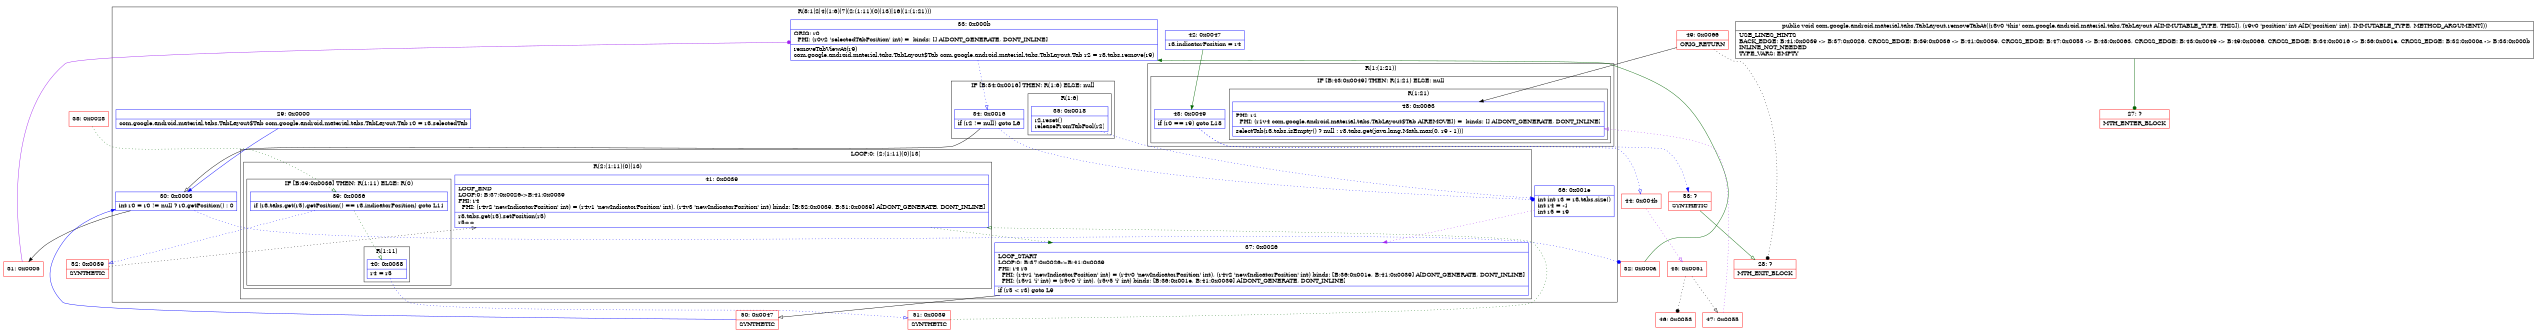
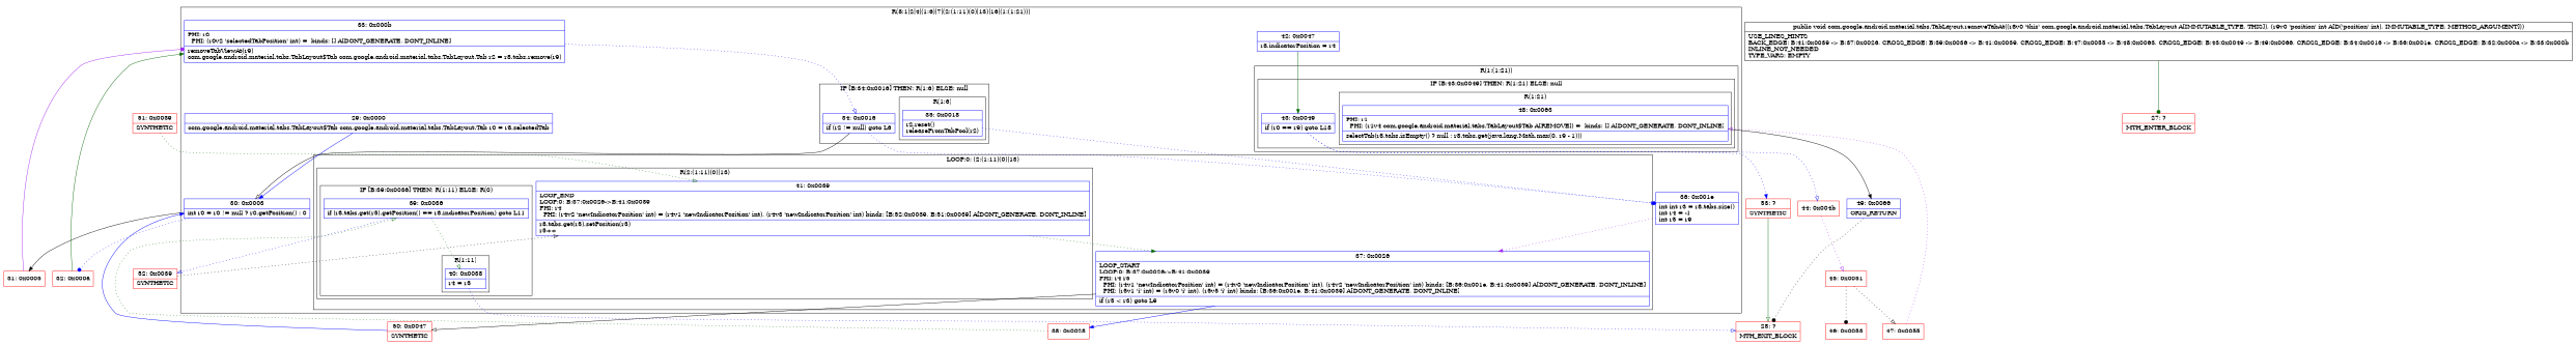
  digraph {
    node [color=red shape=record]
    edge [arrowhead=onormal color=blue style=dotted]
    n1 [color=blue label="{35\:\ 0x0018|r2.reset()\lreleaseFromTabPool(r2)\l}"]
    n2 [color=blue label="{34\:\ 0x0016|if (r2 != null) goto L6\l}"]
    n3 [color=blue label="{40\:\ 0x0038|r4 = r5\l}"]
    n4 [color=blue label="{39\:\ 0x0036|if (r8.tabs.get(r5).getPosition() == r8.indicatorPosition) goto L11\l}"]
    n5 [color=blue label="{41\:\ 0x0039|LOOP_END\lLOOP:0: B:37:0x0026\-\>B:41:0x0039\lPHI: r4 \l  PHI: (r4v2 'newIndicatorPosition' int) = (r4v1 'newIndicatorPosition' int), (r4v3 'newIndicatorPosition' int) binds: [B:52:0x0039, B:51:0x0039] A[DONT_GENERATE, DONT_INLINE]\l|r8.tabs.get(r5).setPosition(r5)\lr5++\l}"]
    n6 [color=blue label="{37\:\ 0x0026|LOOP_START\lLOOP:0: B:37:0x0026\-\>B:41:0x0039\lPHI: r4 r5 \l  PHI: (r4v1 'newIndicatorPosition' int) = (r4v0 'newIndicatorPosition' int), (r4v2 'newIndicatorPosition' int) binds: [B:36:0x001e, B:41:0x0039] A[DONT_GENERATE, DONT_INLINE]\l  PHI: (r5v1 'i' int) = (r5v0 'i' int), (r5v5 'i' int) binds: [B:36:0x001e, B:41:0x0039] A[DONT_GENERATE, DONT_INLINE]\l|if (r5 \< r3) goto L9\l}"]
    n7 [color=blue label="{48\:\ 0x0063|PHI: r1 \l  PHI: (r1v4 com.google.android.material.tabs.TabLayout$Tab A[REMOVE]) =  binds: [] A[DONT_GENERATE, DONT_INLINE]\l|selectTab(r8.tabs.isEmpty() ? null : r8.tabs.get(java.lang.Math.max(0, r9 \- 1)))\l}"]
    n8 [color=blue label="{43\:\ 0x0049|if (r0 == r9) goto L18\l}"]
    n9 [color=blue label="{29\:\ 0x0000|com.google.android.material.tabs.TabLayout$Tab com.google.android.material.tabs.TabLayout.Tab r0 = r8.selectedTab\l}"]
    n10 [color=blue label="{30\:\ 0x0003|int r0 = r0 != null ? r0.getPosition() : 0\l}"]
-   n11 [color=blue label="{33\:\ 0x000b|ORIG: r0 \l  PHI: (r0v2 'selectedTabPosition' int) =  binds: [] A[DONT_GENERATE, DONT_INLINE]\l|removeTabViewAt(r9)\lcom.google.android.material.tabs.TabLayout$Tab com.google.android.material.tabs.TabLayout.Tab r2 = r8.tabs.remove(r9)\l}"]
+   n11 [color=blue label="{33\:\ 0x000b|PHI: r0 \l  PHI: (r0v2 'selectedTabPosition' int) =  binds: [] A[DONT_GENERATE, DONT_INLINE]\l|removeTabViewAt(r9)\lcom.google.android.material.tabs.TabLayout$Tab com.google.android.material.tabs.TabLayout.Tab r2 = r8.tabs.remove(r9)\l}"]
    n12 [color=blue label="{36\:\ 0x001e|int int r3 = r8.tabs.size()\lint r4 = \-1\lint r5 = r9\l}"]
    n13 [color=blue label="{42\:\ 0x0047|r8.indicatorPosition = r4\l}"]
    n14 [label="{51\:\ 0x0039|SYNTHETIC\l}"]
    n15 [label="{52\:\ 0x0039|SYNTHETIC\l}"]
    n16 [label="{38\:\ 0x0028}"]
    n17 [label="{50\:\ 0x0047|SYNTHETIC\l}"]
-   n18 [label="{49\:\ 0x0066|ORIG_RETURN\l}"]
+   n18 [color=blue label="{49\:\ 0x0066|ORIG_RETURN\l}"]
    n19 [label="{44\:\ 0x004b}"]
    n20 [label="{53\:\ ?|SYNTHETIC\l}"]
    n21 [label="{31\:\ 0x0005}"]
    n22 [label="{32\:\ 0x000a}"]
    n23 [label="{45\:\ 0x0051}"]
    n24 [label="{28\:\ ?|MTH_EXIT_BLOCK\l}"]
    n25 [label="{27\:\ ?|MTH_ENTER_BLOCK\l}"]
    n26 [label="{46\:\ 0x0053}"]
    n27 [label="{47\:\ 0x0055}"]
    n28 [label="{public void com.google.android.material.tabs.TabLayout.removeTabAt((r8v0 'this' com.google.android.material.tabs.TabLayout A[IMMUTABLE_TYPE, THIS]), (r9v0 'position' int A[D('position' int), IMMUTABLE_TYPE, METHOD_ARGUMENT]))  | USE_LINES_HINTS\lBACK_EDGE: B:41:0x0039 \-\> B:37:0x0026, CROSS_EDGE: B:39:0x0036 \-\> B:41:0x0039, CROSS_EDGE: B:47:0x0055 \-\> B:48:0x0063, CROSS_EDGE: B:43:0x0049 \-\> B:49:0x0066, CROSS_EDGE: B:34:0x0016 \-\> B:36:0x001e, CROSS_EDGE: B:32:0x000a \-\> B:33:0x000b\lINLINE_NOT_NEEDED\lTYPE_VARS: EMPTY\l}" color=""]
    subgraph cluster_1 {
      label="R(8:1|2|4|(1:6)|7|(2:(1:11)(0)|13)|16|(1:(1:21)))"
      n9
      n10
      n11
      n12
      n13
      subgraph cluster_2 {
        label="IF [B:34:0x0016] THEN: R(1:6) ELSE: null"
        n2
        subgraph cluster_3 {
          label="R(1:6)"
          n1
        }
      }
      subgraph cluster_4 {
        label="LOOP:0: (2:(1:11)(0)|13)"
        n6
        subgraph cluster_5 {
          label="R(2:(1:11)(0)|13)"
          n5
          subgraph cluster_6 {
            label="IF [B:39:0x0036] THEN: R(1:11) ELSE: R(0)"
            n4
            subgraph cluster_7 {
              label="R(1:11)"
              n3
            }
            subgraph cluster_8 {
              label="R(0)"
            }
          }
        }
      }
      subgraph cluster_9 {
        label="R(1:(1:21))"
        subgraph cluster_10 {
          label="IF [B:43:0x0049] THEN: R(1:21) ELSE: null"
          n8
          subgraph cluster_11 {
            label="R(1:21)"
            n7
          }
        }
      }
    }
    n1 -> n12 [arrowhead=normal]
    n2 -> n10 [color=black style=solid]
    n2 -> n12 [arrowhead=dot]
-   n3 -> n14
+   n3 -> n24
    n4 -> n3 [color=darkgreen]
    n4 -> n15
    n5 -> n6 [arrowhead=normal color=darkgreen]
+   n6 -> n16 [arrowhead=normal style=solid]
    n6 -> n17 [color=black style=solid]
-   n18 -> n7 [arrowhead=normal color=black style=solid]
+   n7 -> n18 [arrowhead=normal color=black style=solid]
    n8 -> n19
    n8 -> n20 [arrowhead=normal]
    n9 -> n10 [arrowhead=normal style=solid]
    n10 -> n21 [arrowhead=normal color=black style=solid]
    n10 -> n22 [arrowhead=dot]
    n11 -> n2
    n12 -> n6 [arrowhead=normal color=purple]
    n13 -> n8 [arrowhead=normal color=darkgreen style=solid]
    n14 -> n5 [color=darkgreen]
    n15 -> n5 [color=black]
    n16 -> n4 [color=darkgreen]
    n17 -> n10 [arrowhead=normal style=solid]
    n18 -> n24 [arrowhead=dot color=black]
    n19 -> n23 [color=purple]
    n20 -> n24 [color=darkgreen style=solid]
    n21 -> n11 [arrowhead=dot color=purple style=solid]
    n22 -> n11 [arrowhead=normal color=darkgreen style=solid]
    n23 -> n26 [arrowhead=dot color=black]
    n23 -> n27 [color=black]
    n27 -> n7 [color=purple]
    n28 -> n25 [arrowhead=dot color=darkgreen style=solid]
  }
